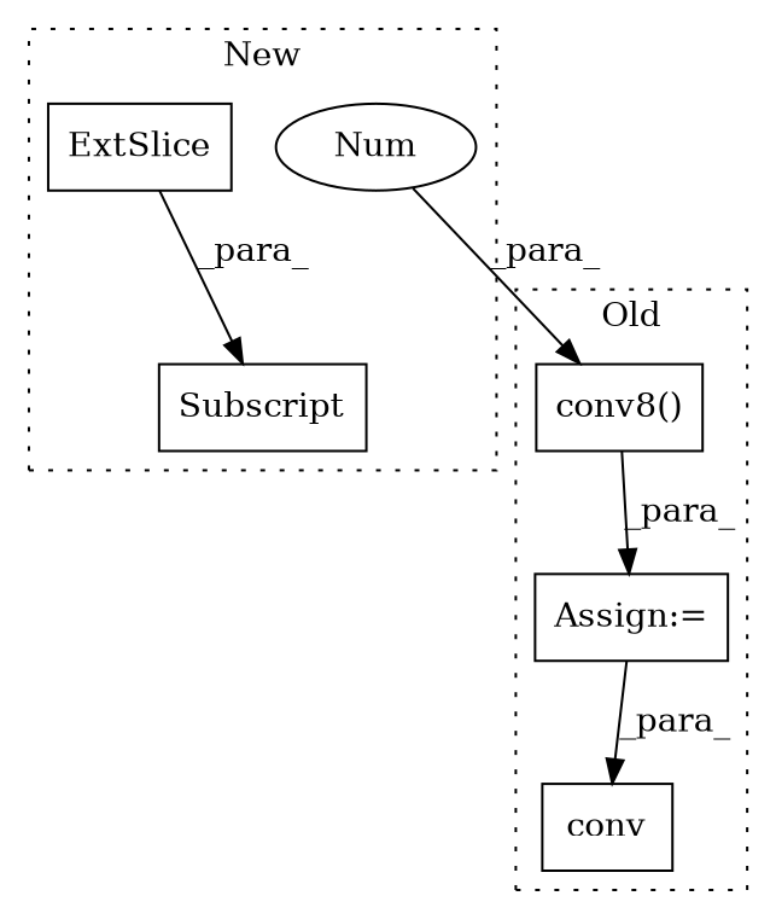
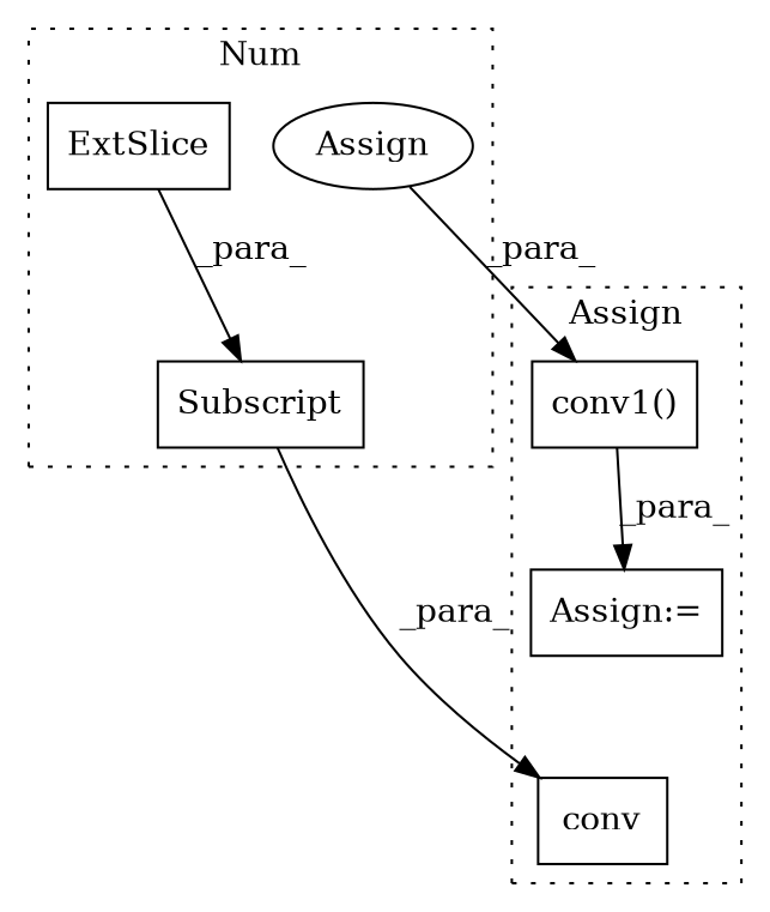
  digraph {
    fontname="DejaVu Serif"
    node [fontname="DejaVu Serif" l=1 shape=box]
    edge [fontname="DejaVu Serif"]
-   n1 [a=75 l="11,1" label="conv8()" s="3367,3379"]
+   n1 [a=75 l="11,1" label="conv1()" s="3367,3379"]
    n2 [a=68 l=3 label="Assign:=" s=3553]
    n3 [a=93 l=7 label=conv s=3621]
    n4 [a=63 l="7,0" label=Subscript s="4339,0"]
    n5 [a=85 label=ExtSlice s=4339]
-   n6 [a=76 label=Num s=4344 shape=ellipse]
+   n6 [a=76 label=Assign s=4344 shape=ellipse]
    subgraph cluster_1 {
-     label=Old
+     label=Assign
      style=dotted
      n1
      n2
      n3
    }
    subgraph cluster_2 {
-     label=New
+     label=Num
      style=dotted
      n4
      n5
      n6
    }
    n1 -> n2 [label=_para_]
-   n2 -> n3 [label=_para_]
+   n4 -> n3 [label=_para_]
    n5 -> n4 [label=_para_]
    n6 -> n1 [label=_para_]
  }
